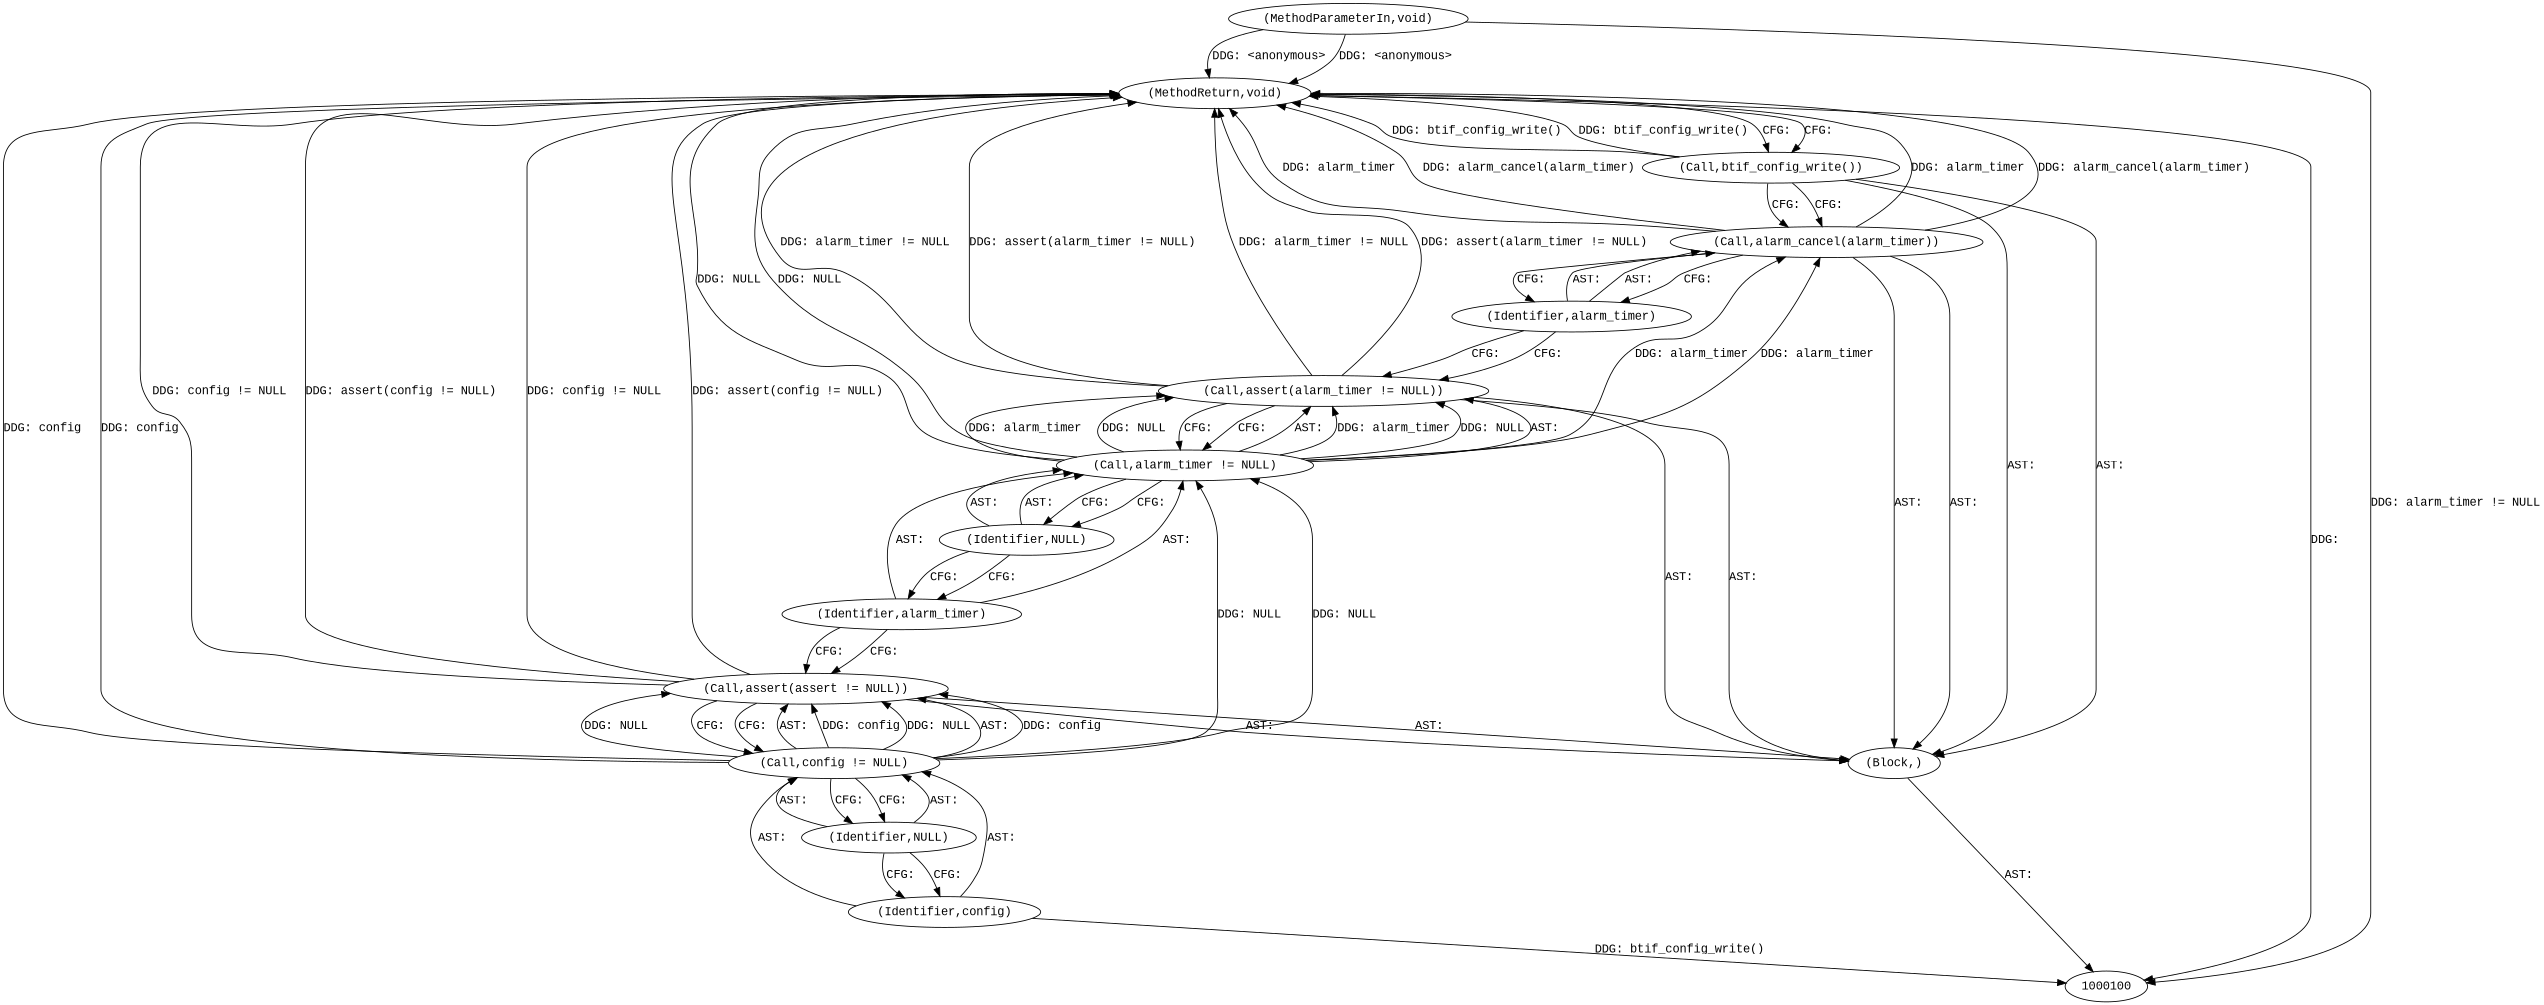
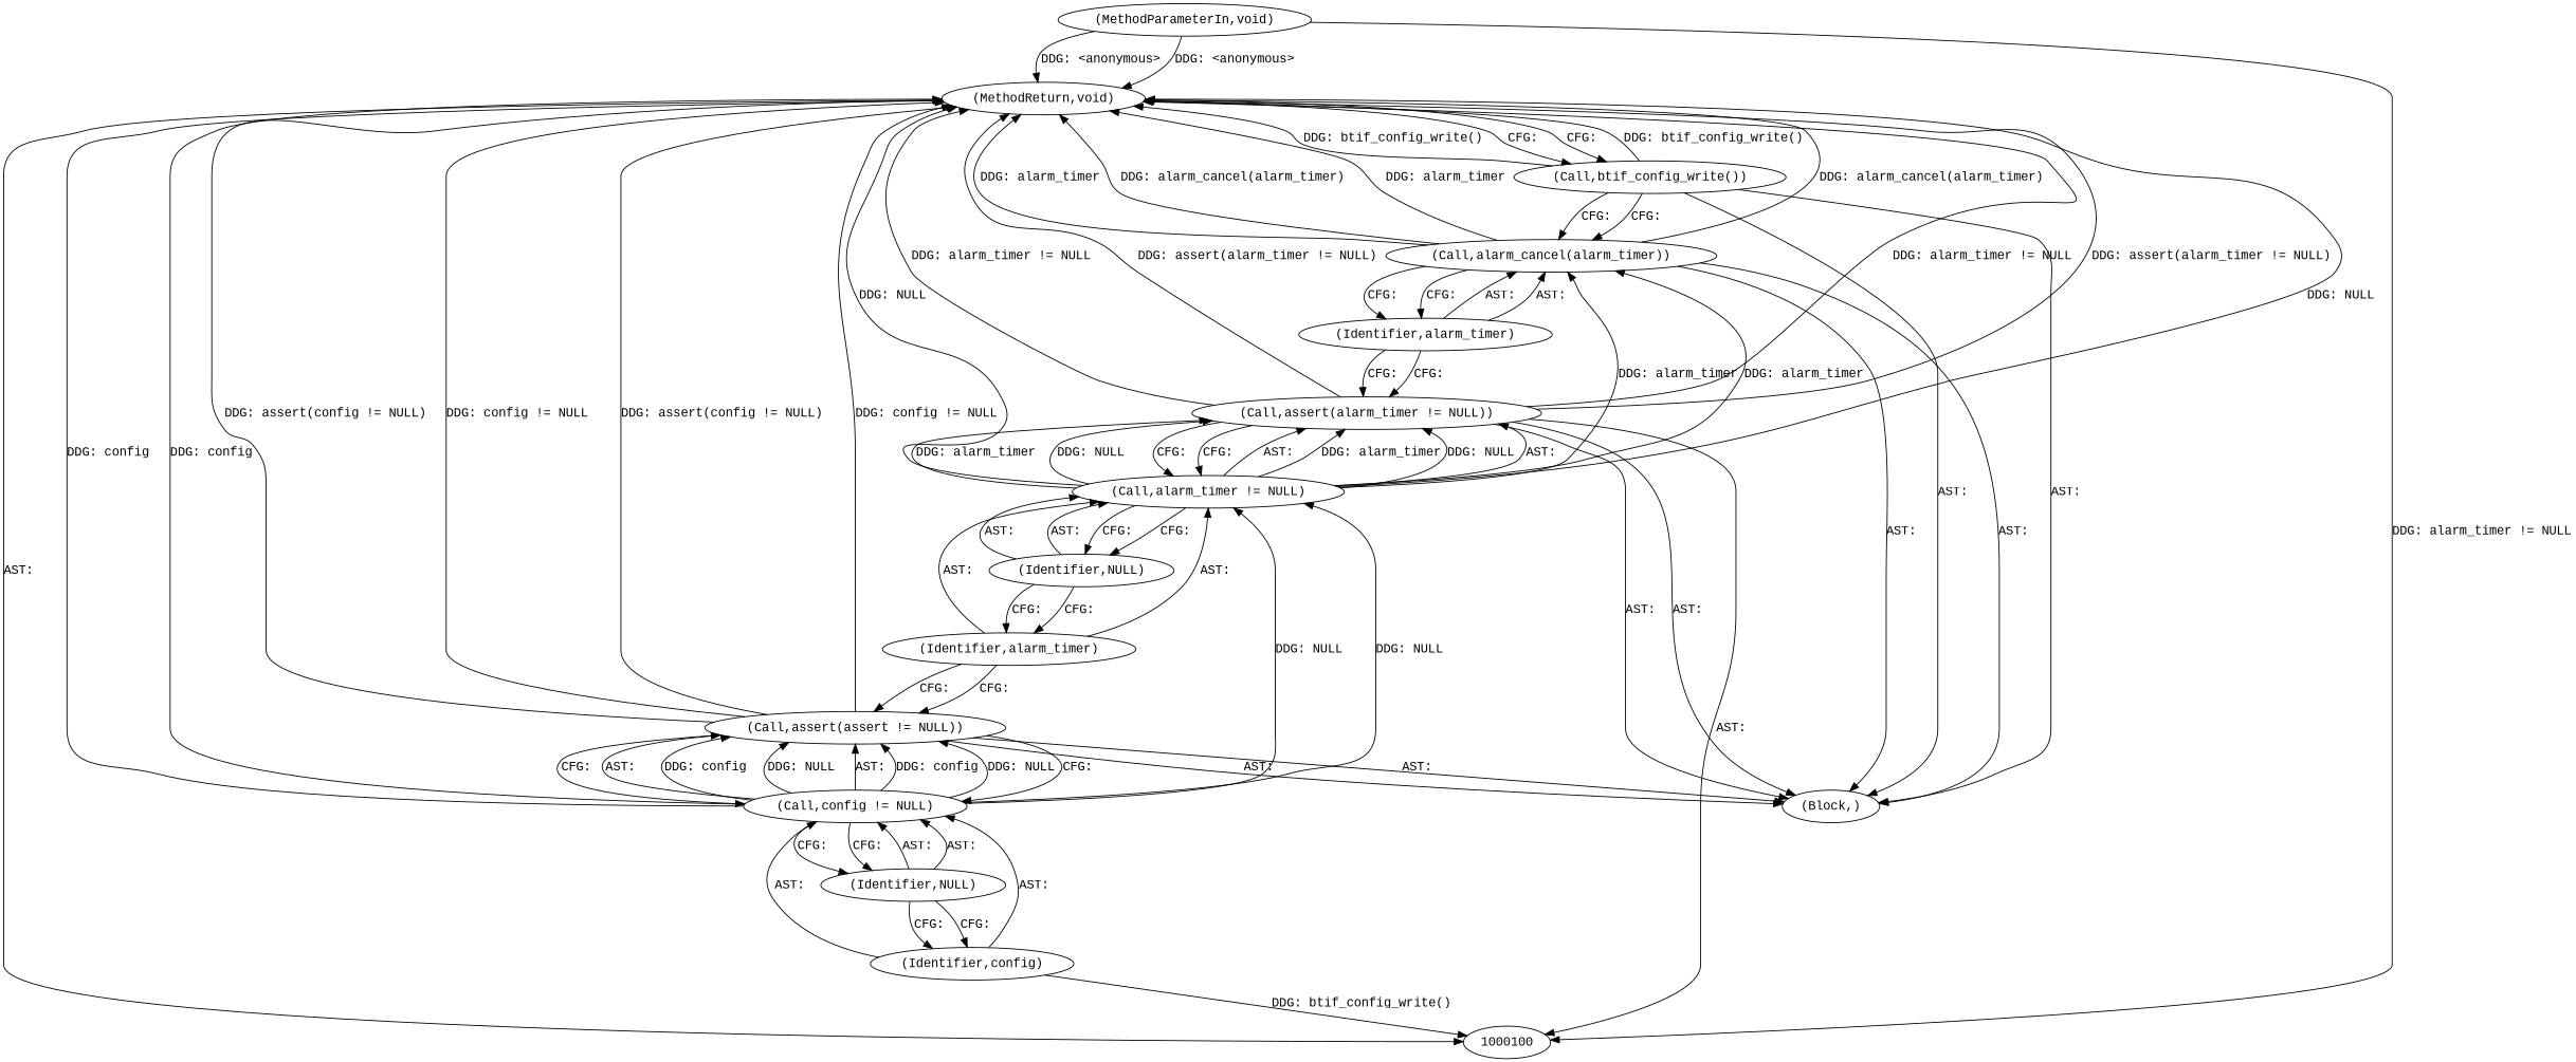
  digraph {
    fontname="Liberation Mono"
    node [fontname="Liberation Mono"]
    edge [fontname="Liberation Mono"]
    n1 [label="(MethodReturn,void)"]
    n2 [label="(Call,btif_config_write())"]
    1000100
    n4 [label="(Block,)"]
    n5 [label="(Call,alarm_cancel(alarm_timer))"]
    n6 [label="(MethodParameterIn,void)"]
    n7 [label="(Identifier,NULL)"]
    n8 [label="(Call,config != NULL)"]
    n9 [label="(Identifier,config)"]
    n10 [label="(Call,assert(assert != NULL))"]
    n11 [label="(Call,alarm_timer != NULL)"]
    n12 [label="(Call,assert(alarm_timer != NULL))"]
    n13 [label="(Identifier,NULL)"]
    n14 [label="(Identifier,alarm_timer)"]
    n15 [label="(Identifier,alarm_timer)"]
    n1 -> n2 [label="CFG: "]
    n1 -> n2 [label="CFG: "]
-   n1 -> 1000100 [label="DDG: "]
+   n1 -> 1000100 [label="AST: "]
    n2 -> n1 [label="DDG: btif_config_write()"]
    n2 -> n1 [label="DDG: btif_config_write()"]
    n2 -> n4 [label="AST: "]
    n2 -> n4 [label="AST: "]
    n2 -> n5 [label="CFG: "]
    n2 -> n5 [label="CFG: "]
-   n4 -> 1000100 [label="AST: "]
+   n12 -> 1000100 [label="AST: "]
    n5 -> n1 [label="DDG: alarm_timer"]
    n5 -> n1 [label="DDG: alarm_cancel(alarm_timer)"]
    n5 -> n1 [label="DDG: alarm_timer"]
    n5 -> n1 [label="DDG: alarm_cancel(alarm_timer)"]
    n5 -> n4 [label="AST: "]
    n5 -> n4 [label="AST: "]
    n5 -> n15 [label="CFG: "]
    n5 -> n15 [label="CFG: "]
    n6 -> n1 [label="DDG: <anonymous>"]
    n6 -> n1 [label="DDG: <anonymous>"]
    n6 -> 1000100 [label="DDG: alarm_timer != NULL"]
    n7 -> n8 [label="AST: "]
    n7 -> n8 [label="AST: "]
    n7 -> n9 [label="CFG: "]
    n7 -> n9 [label="CFG: "]
    n8 -> n1 [label="DDG: config"]
    n8 -> n1 [label="DDG: config"]
    n8 -> n7 [label="CFG: "]
    n8 -> n7 [label="CFG: "]
    n8 -> n10 [label="AST: "]
    n8 -> n10 [label="DDG: config"]
    n8 -> n10 [label="DDG: NULL"]
    n8 -> n10 [label="AST: "]
    n8 -> n10 [label="DDG: config"]
    n8 -> n10 [label="DDG: NULL"]
    n8 -> n11 [label="DDG: NULL"]
    n8 -> n11 [label="DDG: NULL"]
    n9 -> 1000100 [label="DDG: btif_config_write()"]
    n9 -> n8 [label="AST: "]
    n9 -> n8 [label="AST: "]
    n10 -> n1 [label="DDG: config != NULL"]
    n10 -> n1 [label="DDG: assert(config != NULL)"]
    n10 -> n1 [label="DDG: config != NULL"]
    n10 -> n1 [label="DDG: assert(config != NULL)"]
    n10 -> n4 [label="AST: "]
    n10 -> n4 [label="AST: "]
    n10 -> n8 [label="CFG: "]
    n10 -> n8 [label="CFG: "]
    n11 -> n1 [label="DDG: NULL"]
    n11 -> n1 [label="DDG: NULL"]
    n11 -> n5 [label="DDG: alarm_timer"]
    n11 -> n5 [label="DDG: alarm_timer"]
    n11 -> n12 [label="AST: "]
    n11 -> n12 [label="DDG: alarm_timer"]
    n11 -> n12 [label="DDG: NULL"]
    n11 -> n12 [label="AST: "]
    n11 -> n12 [label="DDG: alarm_timer"]
    n11 -> n12 [label="DDG: NULL"]
    n11 -> n13 [label="CFG: "]
    n11 -> n13 [label="CFG: "]
    n12 -> n1 [label="DDG: alarm_timer != NULL"]
    n12 -> n1 [label="DDG: assert(alarm_timer != NULL)"]
    n12 -> n1 [label="DDG: alarm_timer != NULL"]
    n12 -> n1 [label="DDG: assert(alarm_timer != NULL)"]
    n12 -> n4 [label="AST: "]
    n12 -> n4 [label="AST: "]
    n12 -> n11 [label="CFG: "]
    n12 -> n11 [label="CFG: "]
    n13 -> n11 [label="AST: "]
    n13 -> n11 [label="AST: "]
    n13 -> n14 [label="CFG: "]
    n13 -> n14 [label="CFG: "]
    n14 -> n10 [label="CFG: "]
    n14 -> n10 [label="CFG: "]
    n14 -> n11 [label="AST: "]
    n14 -> n11 [label="AST: "]
    n15 -> n5 [label="AST: "]
    n15 -> n5 [label="AST: "]
    n15 -> n12 [label="CFG: "]
    n15 -> n12 [label="CFG: "]
  }
